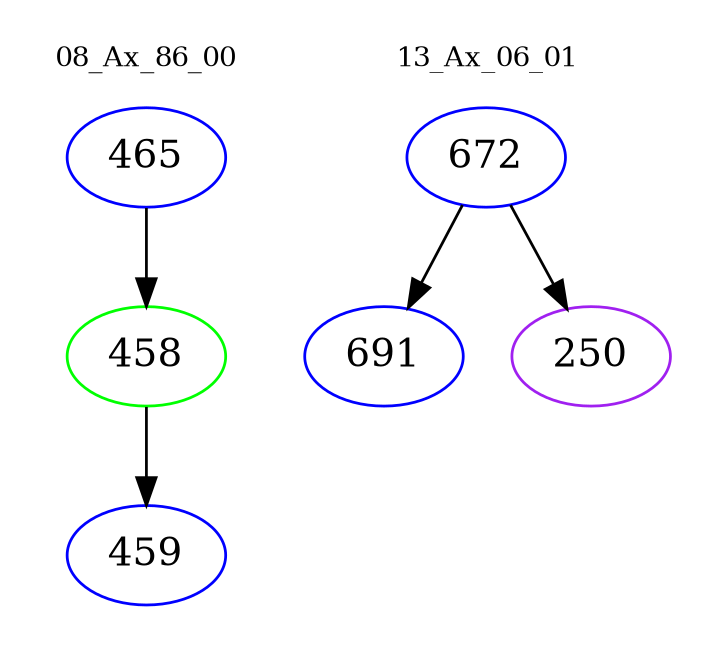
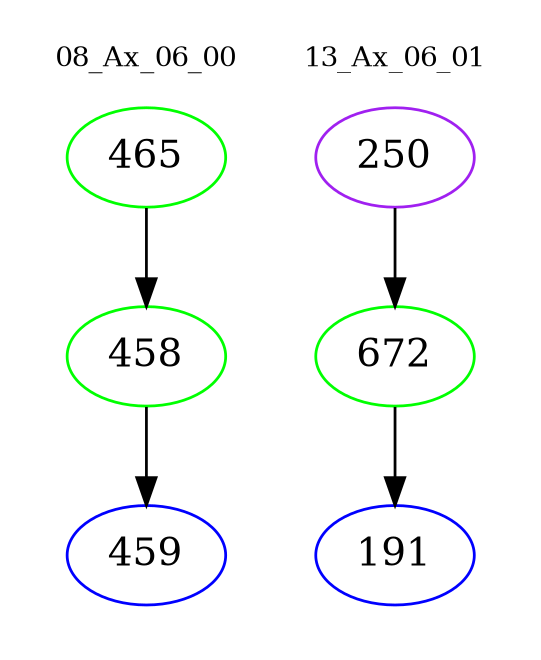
  digraph {
    node [color=blue]
    edge [color=black]
    n1 [color=green label=458]
    n2 [label=459]
-   n3 [label=465]
-   n4 [label=672]
-   n5 [label=691]
+   n3 [color=green label=465]
+   n4 [color=green label=672]
+   n5 [label=191]
    n6 [color=purple label=250]
    subgraph cluster_1 {
      color=white
      fontsize=10
-     label="08_Ax_86_00"
+     label="08_Ax_06_00"
      n1
      n2
      n3
    }
    subgraph cluster_2 {
      color=white
      fontsize=10
      label="13_Ax_06_01"
      n4
      n5
      n6
    }
    n1 -> n2
    n3 -> n1
    n4 -> n5
-   n4 -> n6
+   n6 -> n4
  }
